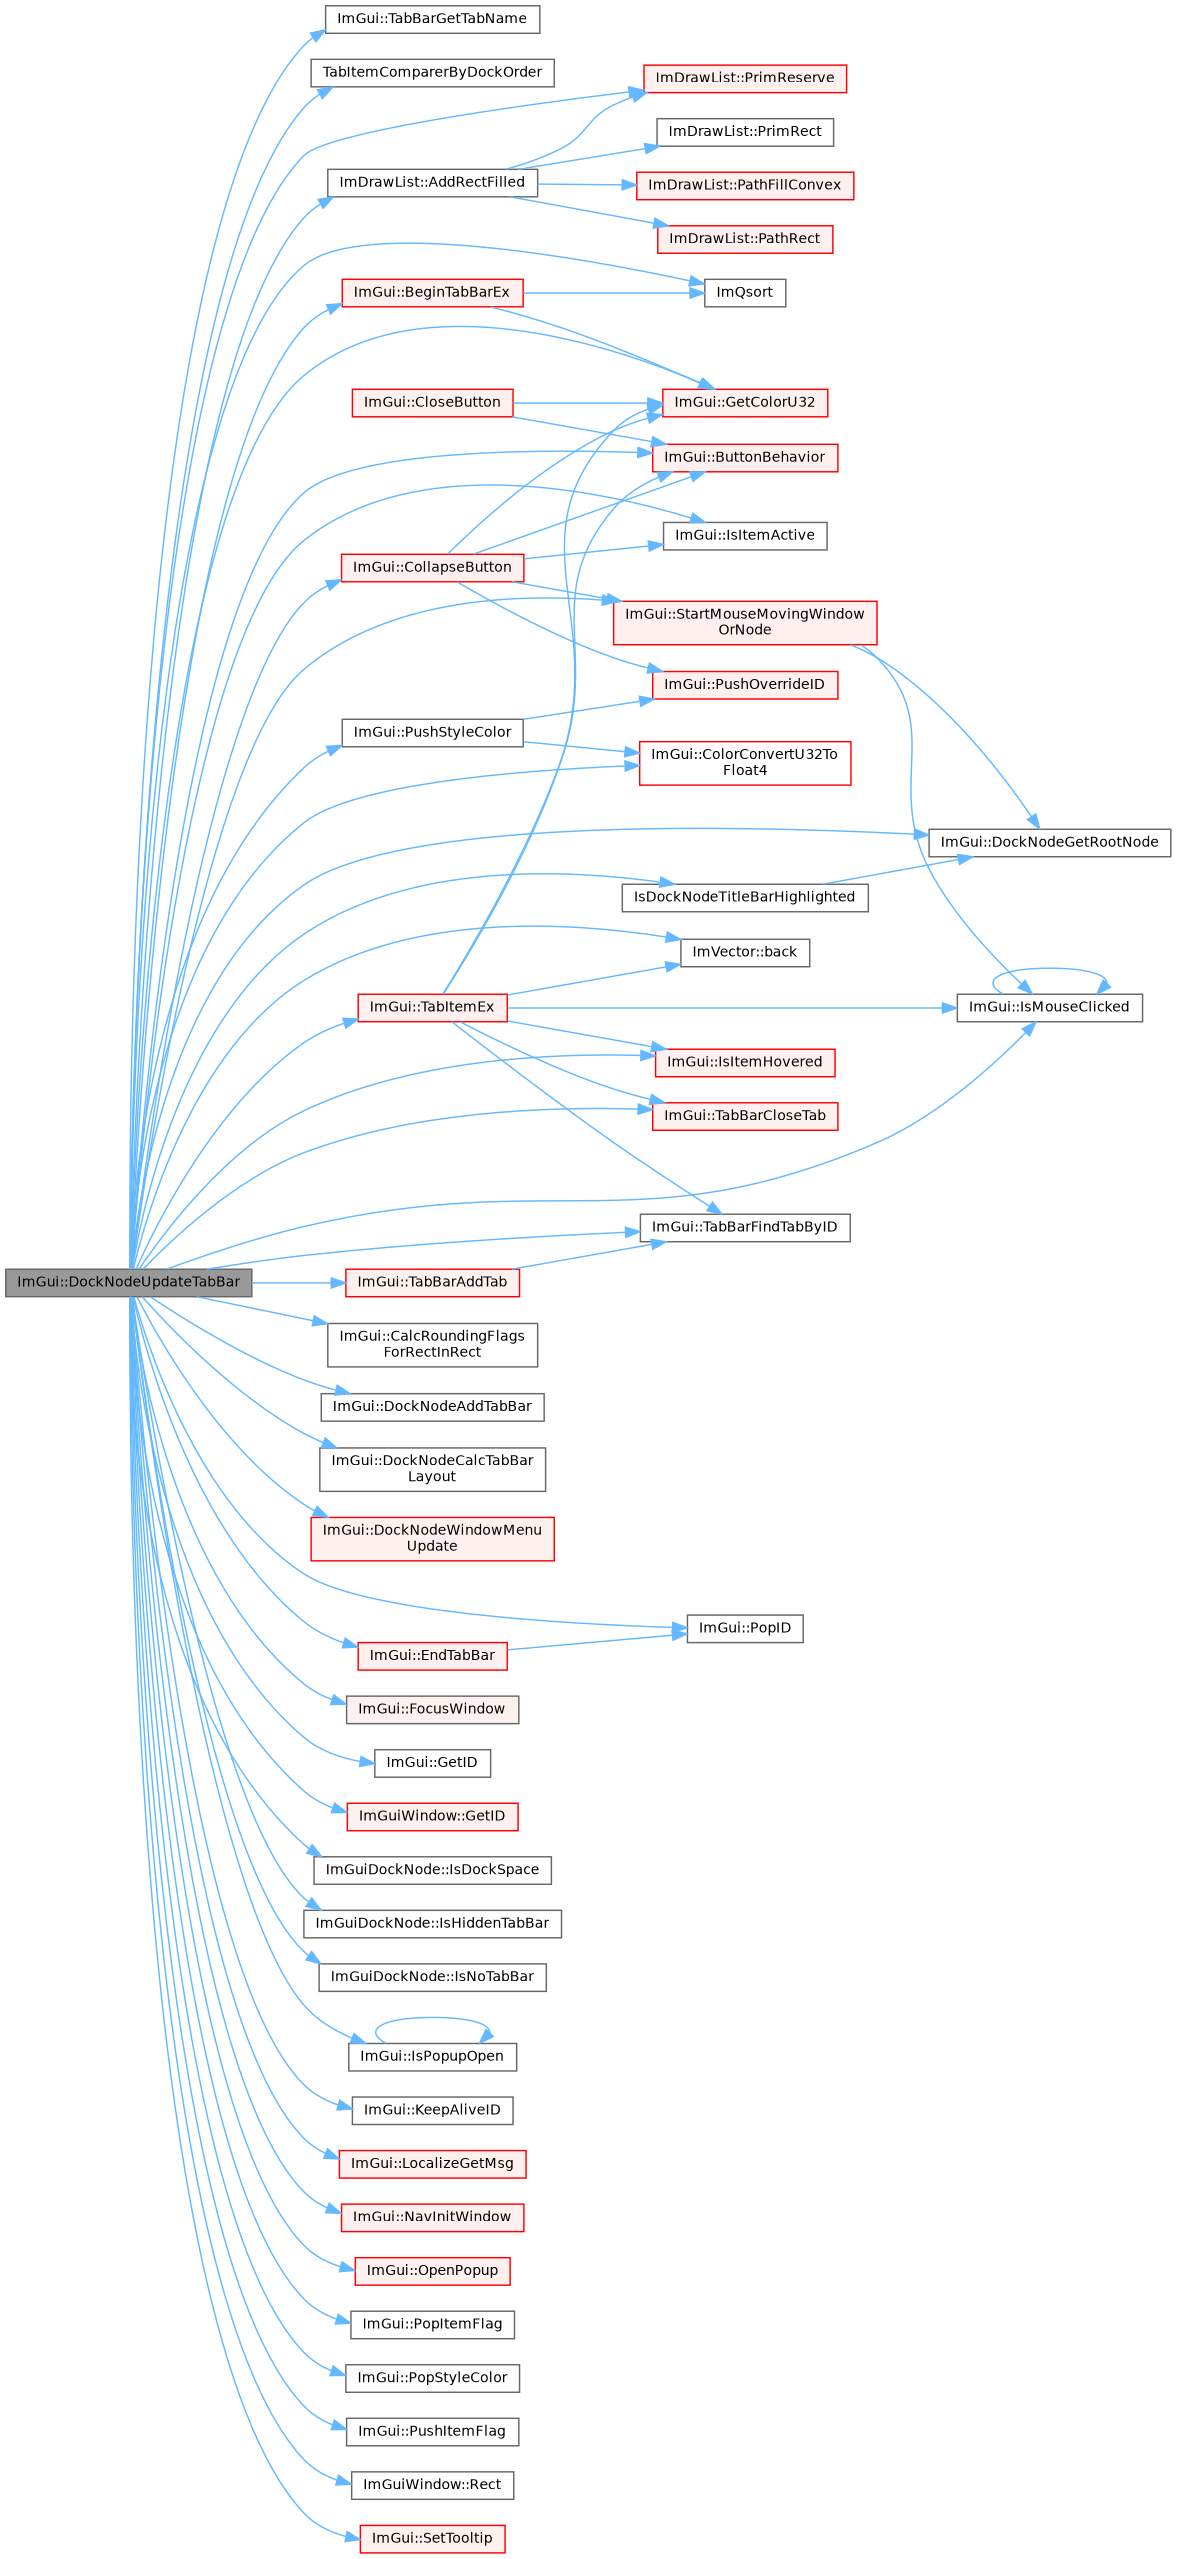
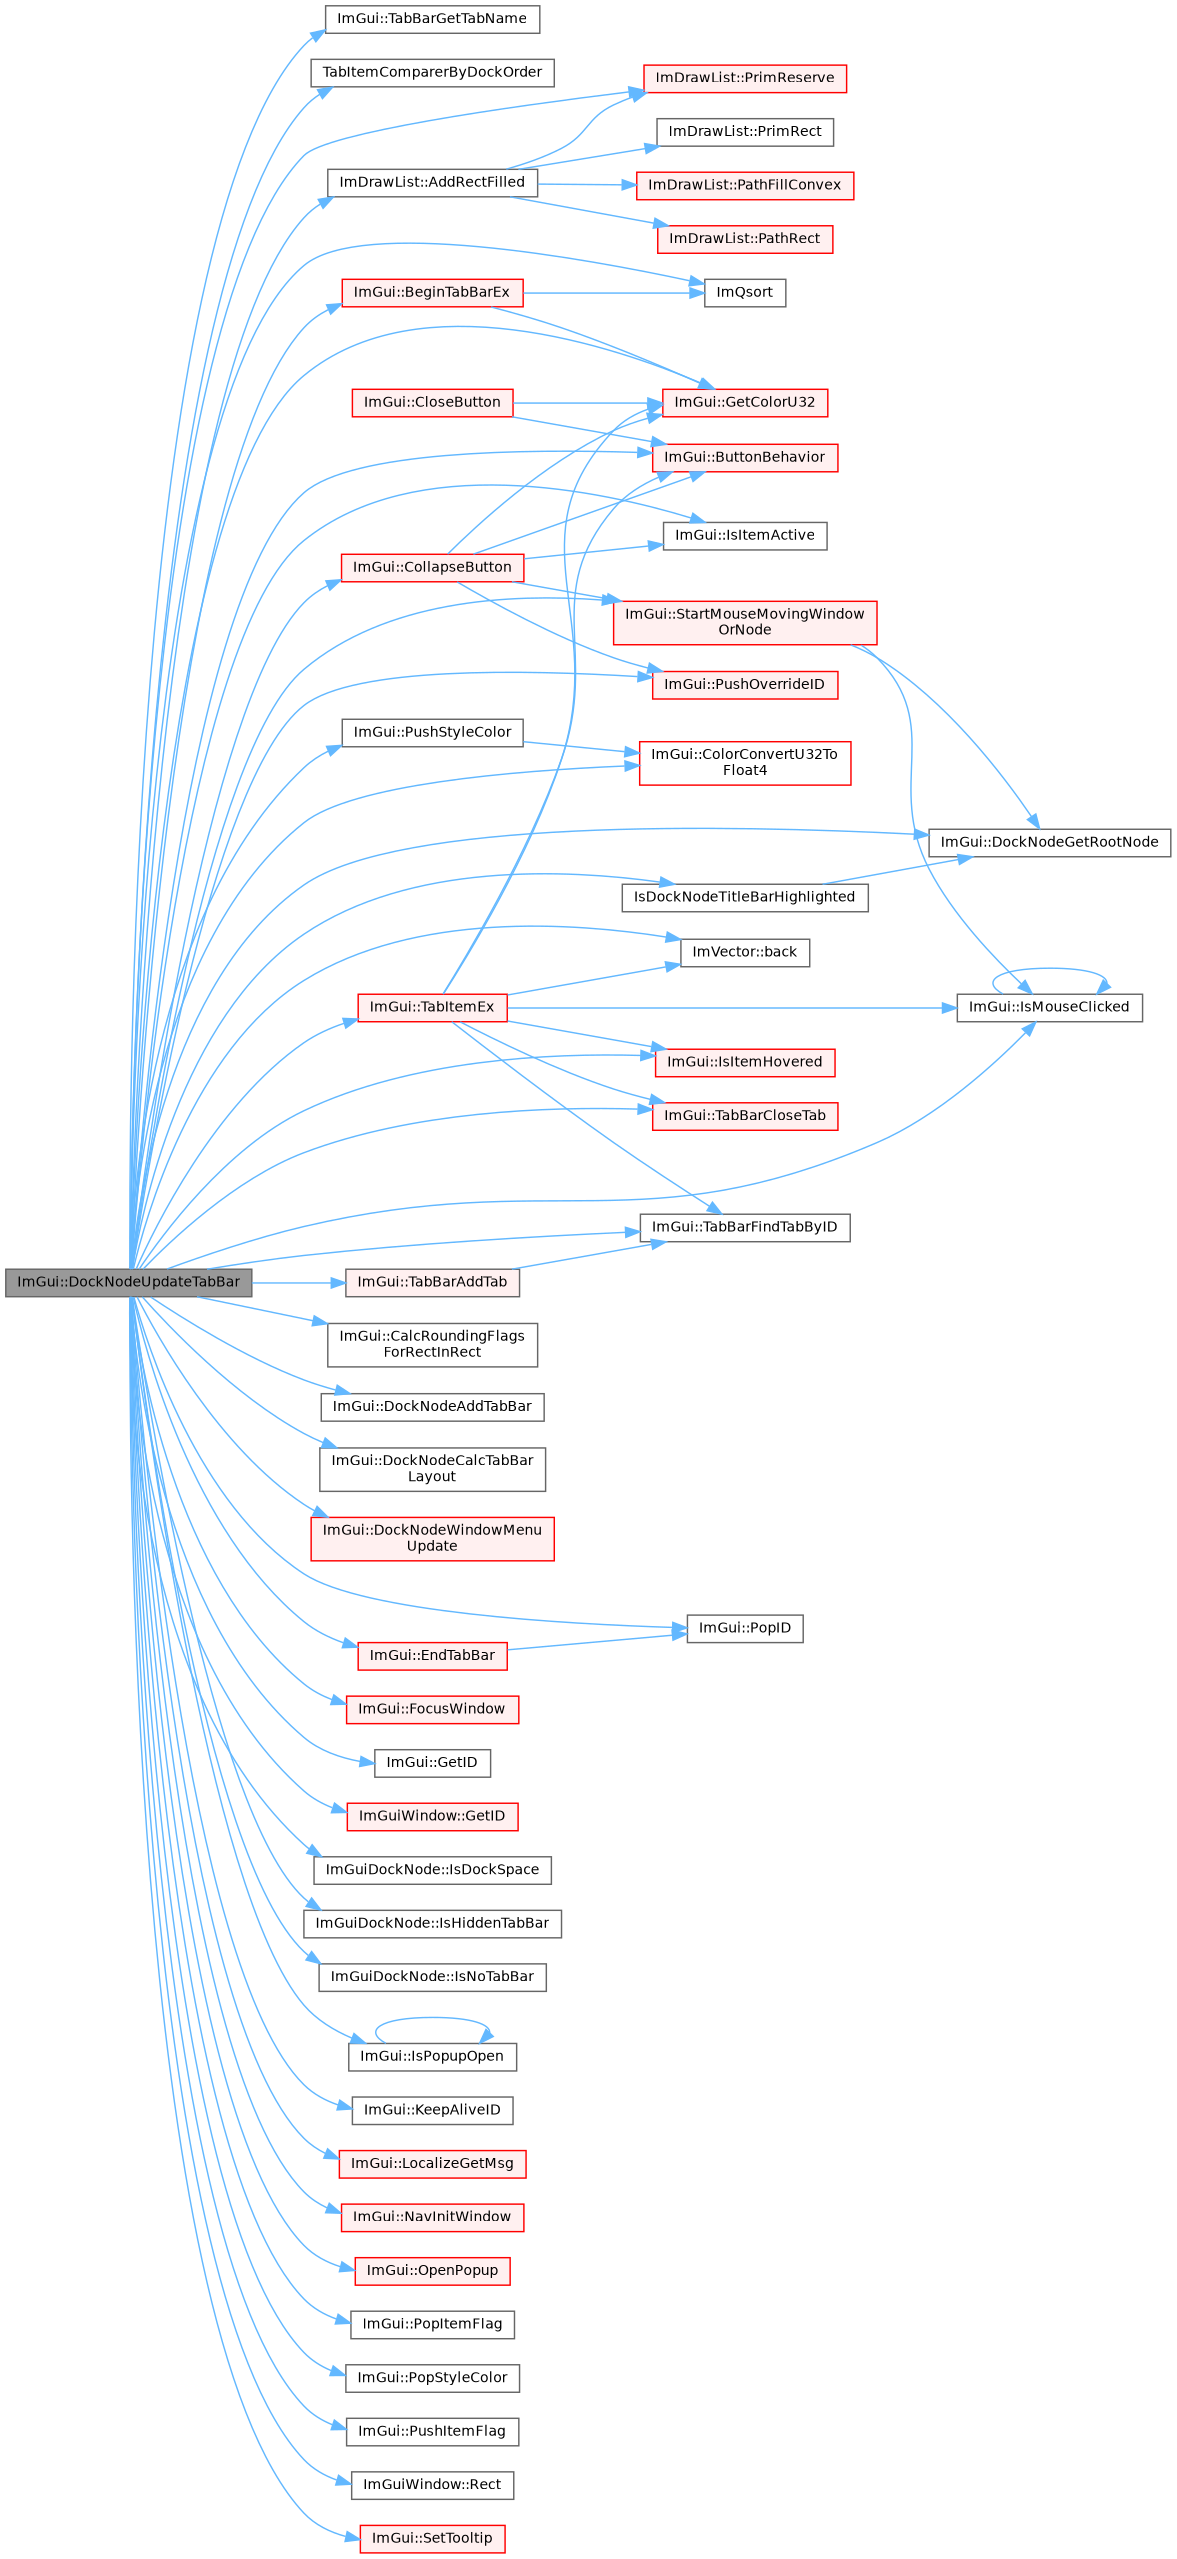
  digraph {
    rankdir=LR
    node [color=grey40 fillcolor=white fontname=Helvetica fontsize=10 shape=box style=filled]
    edge [color=steelblue1 fontname=Helvetica fontsize=10 labelfontname=Helvetica labelfontsize=10 style=solid]
    n1 [color=gray40 fillcolor=grey60 fontcolor=black height=0.2 label="ImGui::DockNodeUpdateTabBar" width=0.4]
    n2 [height=0.2 label="ImDrawList::AddRectFilled" width=0.4]
    n3 [height=0.2 label="ImVector::back" width=0.4]
    n4 [color=red fillcolor="#FFF0F0" height=0.2 label="ImGui::BeginTabBarEx" width=0.4]
    n5 [color=red fillcolor="#FFF0F0" height=0.2 label="ImGui::GetColorU32" width=0.4]
    n6 [height=0.2 label=ImQsort width=0.4]
    n7 [color=red fillcolor="#FFF0F0" height=0.2 label="ImGui::PushOverrideID" width=0.4]
    n8 [color=red fillcolor="#FFF0F0" height=0.2 label="ImGui::ButtonBehavior" width=0.4]
    n9 [height=0.2 label="ImGui::CalcRoundingFlags\lForRectInRect" width=0.4]
    n10 [color=red fillcolor="#FFF0F0" height=0.2 label="ImGui::CollapseButton" width=0.4]
    n11 [height=0.2 label="ImGui::IsItemActive" width=0.4]
    n12 [color=red fillcolor="#FFF0F0" height=0.2 label="ImGui::StartMouseMovingWindow\lOrNode" width=0.4]
    n13 [height=0.2 label="ImGui::DockNodeGetRootNode" width=0.4]
    n14 [height=0.2 label="ImGui::IsMouseClicked" width=0.4]
    n15 [color=red height=0.2 label="ImGui::ColorConvertU32To\lFloat4" width=0.4]
    n16 [height=0.2 label="ImGui::DockNodeAddTabBar" width=0.4]
    n17 [height=0.2 label="ImGui::DockNodeCalcTabBar\lLayout" width=0.4]
    n18 [color=red fillcolor="#FFF0F0" height=0.2 label="ImGui::DockNodeWindowMenu\lUpdate" width=0.4]
    n19 [color=red fillcolor="#FFF0F0" height=0.2 label="ImGui::EndTabBar" width=0.4]
    n20 [height=0.2 label="ImGui::PopID" width=0.4]
-   n21 [fillcolor="#FFF0F0" height=0.2 label="ImGui::FocusWindow" width=0.4]
+   n21 [color=red fillcolor="#FFF0F0" height=0.2 label="ImGui::FocusWindow" width=0.4]
    n22 [height=0.2 label="ImGui::GetID" width=0.4]
    n23 [color=red fillcolor="#FFF0F0" height=0.2 label="ImGuiWindow::GetID" width=0.4]
    n24 [height=0.2 label=IsDockNodeTitleBarHighlighted width=0.4]
    n25 [height=0.2 label="ImGuiDockNode::IsDockSpace" width=0.4]
    n26 [height=0.2 label="ImGuiDockNode::IsHiddenTabBar" width=0.4]
    n27 [color=red fillcolor="#FFF0F0" height=0.2 label="ImGui::IsItemHovered" width=0.4]
    n28 [height=0.2 label="ImGuiDockNode::IsNoTabBar" width=0.4]
    n29 [height=0.2 label="ImGui::IsPopupOpen" width=0.4]
    n30 [height=0.2 label="ImGui::KeepAliveID" width=0.4]
    n31 [color=red fillcolor="#FFF0F0" height=0.2 label="ImGui::LocalizeGetMsg" width=0.4]
    n32 [color=red fillcolor="#FFF0F0" height=0.2 label="ImGui::NavInitWindow" width=0.4]
    n33 [color=red fillcolor="#FFF0F0" height=0.2 label="ImGui::OpenPopup" width=0.4]
    n34 [height=0.2 label="ImGui::PopItemFlag" width=0.4]
    n35 [height=0.2 label="ImGui::PopStyleColor" width=0.4]
    n36 [height=0.2 label="ImGui::PushItemFlag" width=0.4]
    n37 [height=0.2 label="ImGui::PushStyleColor" width=0.4]
    n38 [height=0.2 label="ImGuiWindow::Rect" width=0.4]
    n39 [color=red fillcolor="#FFF0F0" height=0.2 label="ImGui::SetTooltip" width=0.4]
-   n40 [color=red fillcolor="#FFF0F0" height=0.2 label="ImGui::TabBarAddTab" width=0.4]
+   n40 [fillcolor="#FFF0F0" height=0.2 label="ImGui::TabBarAddTab" width=0.4]
    n41 [height=0.2 label="ImGui::TabBarFindTabByID" width=0.4]
    n42 [color=red fillcolor="#FFF0F0" height=0.2 label="ImGui::TabBarCloseTab" width=0.4]
    n43 [height=0.2 label="ImGui::TabBarGetTabName" width=0.4]
    n44 [height=0.2 label=TabItemComparerByDockOrder width=0.4]
    n45 [color=red fillcolor="#FFF0F0" height=0.2 label="ImGui::TabItemEx" width=0.4]
    n46 [color=red fillcolor="#FFF0F0" height=0.2 label="ImDrawList::PrimReserve" width=0.4]
    n47 [color=red fillcolor="#FFF0F0" height=0.2 label="ImDrawList::PathFillConvex" width=0.4]
    n48 [color=red fillcolor="#FFF0F0" height=0.2 label="ImDrawList::PathRect" width=0.4]
    n49 [height=0.2 label="ImDrawList::PrimRect" width=0.4]
    n50 [color=red fillcolor="#FFF0F0" height=0.2 label="ImGui::CloseButton" width=0.4]
    n1 -> n2
    n1 -> n3
    n1 -> n4
    n1 -> n5
    n1 -> n6
-   n37 -> n7
+   n1 -> n7
    n1 -> n8
    n1 -> n9
    n1 -> n10
    n1 -> n11
    n1 -> n12
    n1 -> n13
    n1 -> n14
    n1 -> n15
    n1 -> n16
    n1 -> n17
    n1 -> n18
    n1 -> n19
    n1 -> n20
    n1 -> n21
    n1 -> n22
    n1 -> n23
    n1 -> n24
    n1 -> n25
    n1 -> n26
    n1 -> n27
    n1 -> n28
    n1 -> n29
    n1 -> n30
    n1 -> n31
    n1 -> n32
    n1 -> n33
    n1 -> n34
    n1 -> n35
    n1 -> n36
    n1 -> n37
    n1 -> n38
    n1 -> n39
    n1 -> n40
    n1 -> n41
    n1 -> n42
    n1 -> n43
    n1 -> n44
    n1 -> n45
    n1 -> n46
    n2 -> n46
    n2 -> n47
    n2 -> n48
    n2 -> n49
    n4 -> n5
    n4 -> n6
    n10 -> n5
    n10 -> n7
    n10 -> n8
    n10 -> n11
    n10 -> n12
    n12 -> n13
    n12 -> n14
    n14 -> n14
    n19 -> n20
    n24 -> n13
    n29 -> n29
    n37 -> n15
    n40 -> n41
    n45 -> n3
    n45 -> n5
    n45 -> n8
    n45 -> n14
    n45 -> n27
    n45 -> n41
    n45 -> n42
    n50 -> n5
    n50 -> n8
  }
